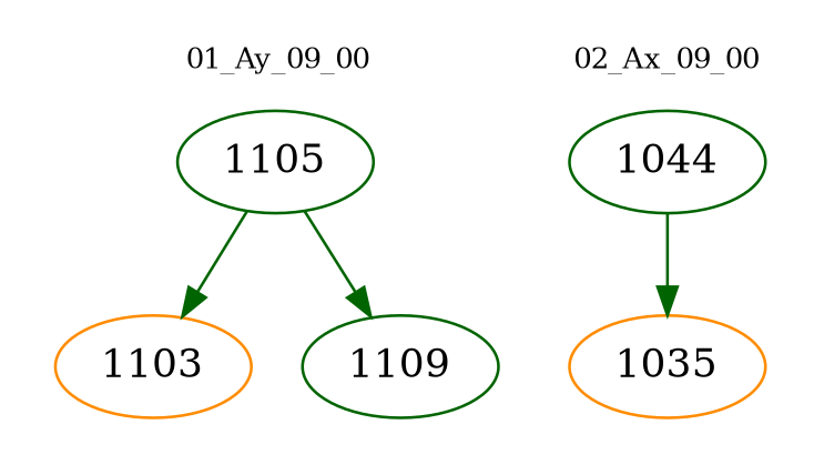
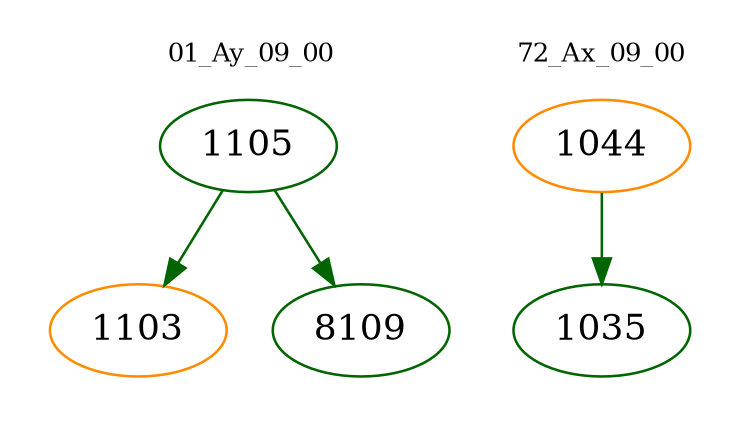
  digraph {
    node [color=darkorange]
    edge [color=darkgreen]
    n1 [color=darkgreen label=1105]
    n2 [label=1103]
-   n3 [color=darkgreen label=1109]
-   n4 [color=darkgreen label=1044]
-   n5 [label=1035]
+   n3 [color=darkgreen label=8109]
+   n4 [label=1044]
+   n5 [color=darkgreen label=1035]
    subgraph cluster_1 {
      color=white
      fontsize=10
      label="01_Ay_09_00"
      n1
      n2
      n3
    }
    subgraph cluster_2 {
      color=white
      fontsize=10
-     label="02_Ax_09_00"
+     label="72_Ax_09_00"
      n4
      n5
    }
    n1 -> n2
    n1 -> n3
    n4 -> n5
  }
